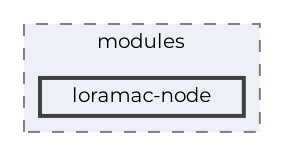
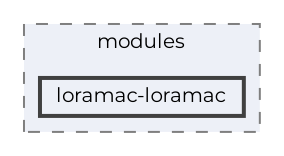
  digraph {
    compound=true
    fontname=Montserrat
-   n1 [color=grey25 fillcolor="#edf0f7" fontname=Montserrat fontsize=10 height=0.2 label="loramac-node" shape=box style="filled,bold" width=0.4]
+   n1 [color=grey25 fillcolor="#edf0f7" fontname=Montserrat fontsize=10 height=0.2 label="loramac-loramac" shape=box style="filled,bold" width=0.4]
    subgraph cluster_1 {
      bgcolor="#edf0f7"
      fontsize=10
      label=modules
      pencolor=grey50
      style="filled,dashed"
      n1
    }
  }
